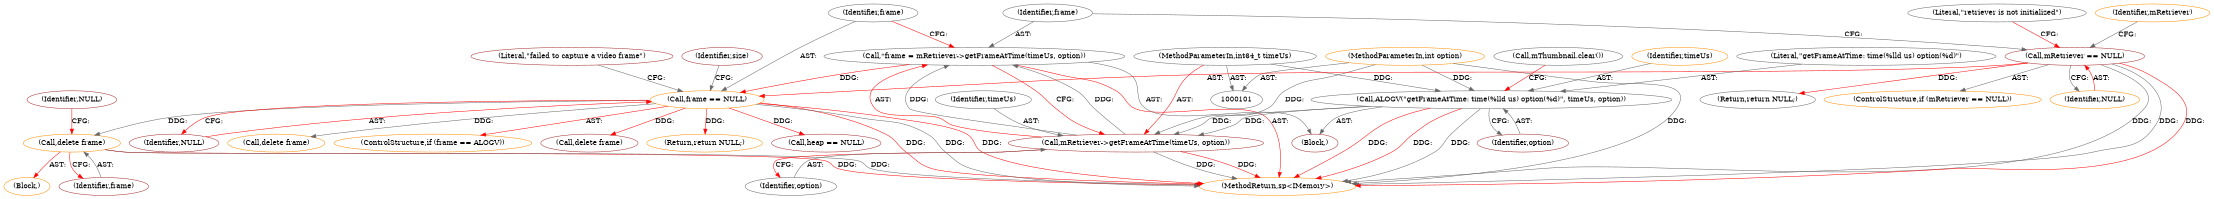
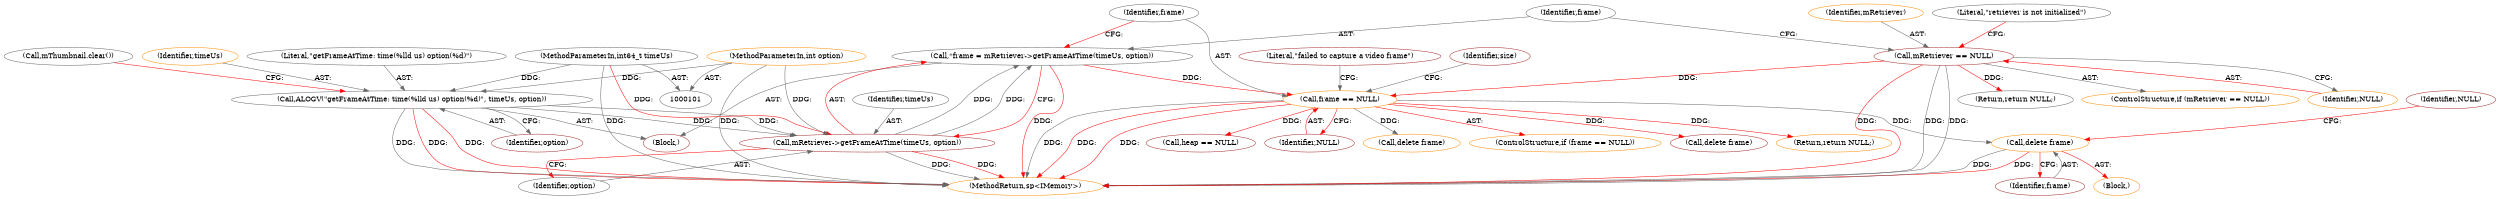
  digraph {
    node [color=darkorange]
    edge [color=gray40]
    n1 [label="(Call,delete frame)"]
    n2 [label="(Block,)"]
    n3 [color=brown label="(Identifier,frame)"]
    n4 [label="(MethodReturn,sp<IMemory>)"]
    n5 [label="(Call,frame == NULL)"]
    n6 [color=brown label="(Call,heap == NULL)"]
    n7 [color=brown label="(Identifier,NULL)"]
    n8 [label="(Call,delete frame)"]
-   n9 [label="(ControlStructure,if (frame == ALOGV))"]
+   n9 [label="(ControlStructure,if (frame == NULL))"]
    n10 [color=brown label="(Call,delete frame)"]
    n11 [label="(Return,return NULL;)"]
    n12 [color=gray40 label="(Call,*frame = mRetriever->getFrameAtTime(timeUs, option))"]
    n13 [color=brown label="(Call,mRetriever->getFrameAtTime(timeUs, option))"]
    n14 [color=brown label="(Block,)"]
    n15 [color=gray40 label="(Identifier,option)"]
    n16 [color=gray40 label="(Call,ALOGV(\"getFrameAtTime: time(%lld us) option(%d)\", timeUs, option))"]
    n17 [color=brown label="(Identifier,option)"]
    n18 [color=gray40 label="(MethodParameterIn,int64_t timeUs)"]
    1000101 [color=gray40]
    n20 [label="(MethodParameterIn,int option)"]
    n21 [color=brown label="(Call,mRetriever == NULL)"]
    n22 [color=gray40 label="(Return,return NULL;)"]
    n23 [label="(ControlStructure,if (mRetriever == NULL))"]
    n24 [label="(Identifier,NULL)"]
    n25 [color=gray40 label="(Call,mThumbnail.clear())"]
    n26 [color=gray40 label="(Literal,\"retriever is not initialized\")"]
    n27 [color=brown label="(Identifier,size)"]
    n28 [color=gray40 label="(Identifier,frame)"]
    n29 [color=brown label="(Literal,\"failed to capture a video frame\")"]
    n30 [label="(Identifier,timeUs)"]
    n31 [color=gray40 label="(Identifier,timeUs)"]
    n32 [color=gray40 label="(Literal,\"getFrameAtTime: time(%lld us) option(%d)\")"]
    n33 [color=brown label="(Identifier,NULL)"]
    n34 [label="(Identifier,mRetriever)"]
    n35 [color=gray40 label="(Identifier,frame)"]
    n1 -> n2 [color=red label="AST: "]
    n1 -> n3 [color=red label="CFG: "]
    n1 -> n4 [color=red label="DDG: "]
    n1 -> n4 [label="DDG: "]
    n3 -> n1 [label="AST: "]
    n5 -> n1 [label="DDG: "]
    n5 -> n4 [color=red label="DDG: "]
    n5 -> n4 [label="DDG: "]
    n5 -> n4 [color=red label="DDG: "]
    n5 -> n6 [color=red label="DDG: "]
    n5 -> n7 [color=red label="CFG: "]
    n5 -> n8 [label="DDG: "]
    n5 -> n9 [color=red label="AST: "]
    n5 -> n10 [color=red label="DDG: "]
    n5 -> n11 [color=red label="DDG: "]
    n7 -> n5 [color=red label="AST: "]
-   n12 -> n4 [color=red label="AST: "]
+   n12 -> n4 [color=red label="DDG: "]
    n12 -> n5 [color=red label="DDG: "]
    n12 -> n13 [color=red label="CFG: "]
    n12 -> n14 [label="AST: "]
    n13 -> n4 [label="DDG: "]
    n13 -> n4 [color=red label="DDG: "]
    n13 -> n12 [color=red label="AST: "]
    n13 -> n12 [label="DDG: "]
    n13 -> n12 [label="DDG: "]
    n13 -> n15 [color=red label="CFG: "]
    n15 -> n13 [label="AST: "]
    n16 -> n4 [color=red label="DDG: "]
    n16 -> n4 [color=red label="DDG: "]
    n16 -> n4 [label="DDG: "]
    n16 -> n13 [label="DDG: "]
    n16 -> n13 [label="DDG: "]
    n16 -> n14 [label="AST: "]
    n16 -> n17 [label="CFG: "]
    n17 -> n16 [label="AST: "]
-   n18 -> n13 [color=red label="AST: "]
+   n18 -> n4 [label="DDG: "]
+   n18 -> n13 [color=red label="DDG: "]
    n18 -> n16 [label="DDG: "]
    n18 -> 1000101 [label="AST: "]
    n20 -> n4 [label="DDG: "]
    n20 -> n13 [label="DDG: "]
    n20 -> n16 [label="DDG: "]
    n20 -> 1000101 [label="AST: "]
    n21 -> n4 [label="DDG: "]
    n21 -> n4 [label="DDG: "]
    n21 -> n4 [color=red label="DDG: "]
-   n21 -> n5 [color=red label="AST: "]
+   n21 -> n5 [color=red label="DDG: "]
    n21 -> n22 [color=red label="DDG: "]
    n21 -> n23 [label="AST: "]
    n21 -> n24 [label="CFG: "]
    n24 -> n21 [color=red label="AST: "]
    n25 -> n16 [color=red label="CFG: "]
    n26 -> n21 [color=red label="CFG: "]
    n27 -> n5 [label="CFG: "]
    n28 -> n5 [label="AST: "]
    n28 -> n12 [color=red label="CFG: "]
    n29 -> n5 [label="CFG: "]
    n30 -> n16 [label="AST: "]
    n31 -> n13 [label="AST: "]
    n32 -> n16 [label="AST: "]
    n33 -> n1 [color=red label="CFG: "]
-   n34 -> n21 [label="CFG: "]
+   n34 -> n21 [label="AST: "]
    n35 -> n12 [label="AST: "]
    n35 -> n21 [label="CFG: "]
  }
